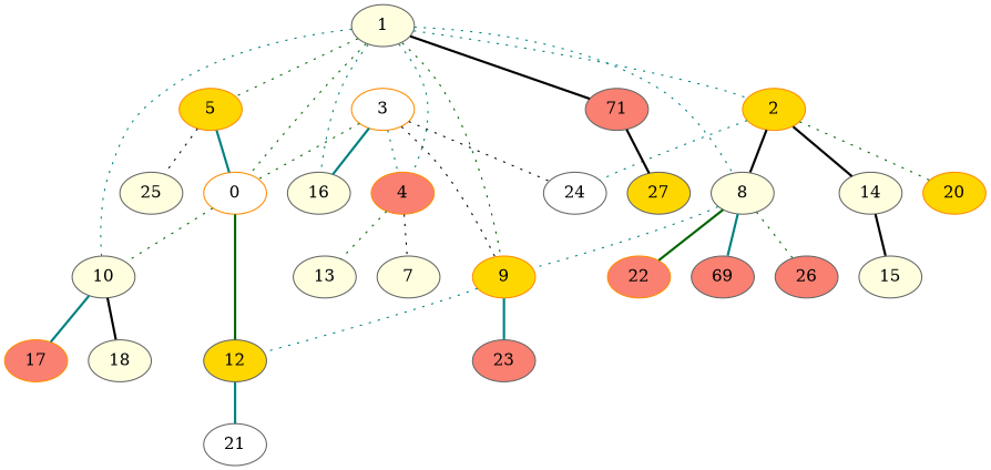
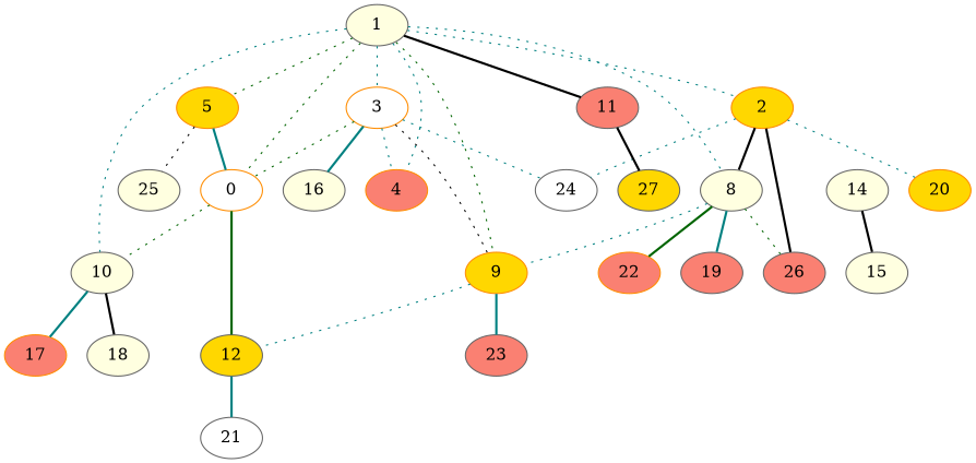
  graph {
    node [color=gray40 fillcolor=lightyellow style=filled]
    edge [color=teal style=dotted weight=1.0]
    2 [color=darkorange fillcolor=gold]
    1
    3 [color=darkorange fillcolor=white]
    4 [color=darkorange fillcolor=salmon]
    5 [color=darkorange fillcolor=gold]
    n6 [color=darkorange fillcolor=white label=0]
    8
    9 [color=darkorange fillcolor=gold]
    10
-   11 [fillcolor=salmon label=71]
+   11 [fillcolor=salmon]
    14
    20 [color=darkorange fillcolor=gold]
    24 [fillcolor=white]
    16
-   7
-   13
    25
    12 [fillcolor=gold]
-   19 [fillcolor=salmon label=69]
+   19 [fillcolor=salmon]
    22 [color=darkorange fillcolor=salmon]
    26 [fillcolor=salmon]
    23 [fillcolor=salmon]
    17 [color=darkorange fillcolor=salmon]
    18
    27 [fillcolor=gold]
    15
    21 [fillcolor=white]
    2 -- 8 [color=black style=bold]
-   2 -- 14 [color=black style=bold]
-   2 -- 20 [color=darkgreen]
+   2 -- 26 [color=black style=bold]
+   2 -- 20
    2 -- 24
    1 -- 2
-   1 -- 16 [weight=12.0]
+   1 -- 3 [weight=12.0]
    1 -- 4
    1 -- 5 [color=darkgreen]
    1 -- n6 [color=darkgreen weight=2.0]
    1 -- 8
    1 -- 9 [color=darkgreen]
    1 -- 10
    1 -- 11 [color=black style=bold]
    3 -- 4
    3 -- n6 [color=darkgreen]
    3 -- 9 [color=black]
-   3 -- 24 [color=black]
+   3 -- 24
    3 -- 16 [style=bold]
-   4 -- 7 [color=black]
-   4 -- 13 [color=darkgreen]
    5 -- n6 [style=bold]
    5 -- 25 [color=black]
    n6 -- 10 [color=darkgreen]
    n6 -- 12 [color=darkgreen style=bold weight=2.0]
    8 -- 9
    8 -- 19 [style=bold]
    8 -- 22 [color=darkgreen style=bold]
    8 -- 26 [color=darkgreen]
    9 -- 12
    9 -- 23 [style=bold]
    10 -- 17 [style=bold]
    10 -- 18 [color=black style=bold]
    11 -- 27 [color=black style=bold]
    14 -- 15 [color=black style=bold]
    12 -- 21 [style=bold weight=2.0]
  }
